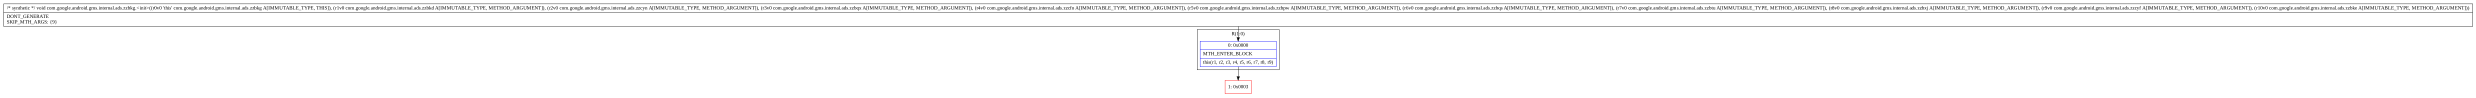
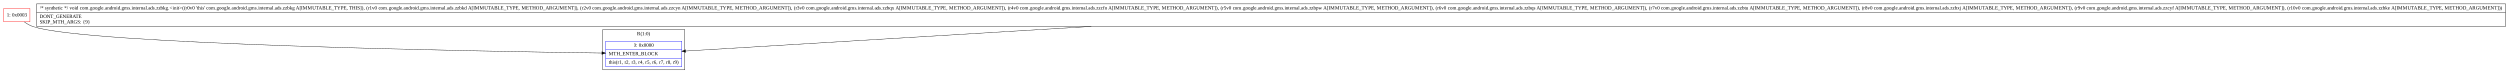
  digraph {
    fontname="Liberation Serif"
    node [shape=record fontname="Liberation Serif"]
    edge [fontname="Liberation Serif"]
    n1 [color=blue label="{0\:\ 0x0000|MTH_ENTER_BLOCK\l|this(r1, r2, r3, r4, r5, r6, r7, r8, r9)\l}"]
    n2 [color=red label="{1\:\ 0x0003}"]
    n3 [label="{\/* synthetic *\/ void com.google.android.gms.internal.ads.zzbkg.\<init\>((r0v0 'this' com.google.android.gms.internal.ads.zzbkg A[IMMUTABLE_TYPE, THIS]), (r1v0 com.google.android.gms.internal.ads.zzbkd A[IMMUTABLE_TYPE, METHOD_ARGUMENT]), (r2v0 com.google.android.gms.internal.ads.zzcyn A[IMMUTABLE_TYPE, METHOD_ARGUMENT]), (r3v0 com.google.android.gms.internal.ads.zzbqx A[IMMUTABLE_TYPE, METHOD_ARGUMENT]), (r4v0 com.google.android.gms.internal.ads.zzcfo A[IMMUTABLE_TYPE, METHOD_ARGUMENT]), (r5v0 com.google.android.gms.internal.ads.zzbpw A[IMMUTABLE_TYPE, METHOD_ARGUMENT]), (r6v0 com.google.android.gms.internal.ads.zzbqs A[IMMUTABLE_TYPE, METHOD_ARGUMENT]), (r7v0 com.google.android.gms.internal.ads.zzbtu A[IMMUTABLE_TYPE, METHOD_ARGUMENT]), (r8v0 com.google.android.gms.internal.ads.zzbxj A[IMMUTABLE_TYPE, METHOD_ARGUMENT]), (r9v0 com.google.android.gms.internal.ads.zzcyf A[IMMUTABLE_TYPE, METHOD_ARGUMENT]), (r10v0 com.google.android.gms.internal.ads.zzbke A[IMMUTABLE_TYPE, METHOD_ARGUMENT]))  | DONT_GENERATE\lSKIP_MTH_ARGS: \{9\}\l}"]
    subgraph cluster_1 {
      label="R(1:0)"
      n1
    }
-   n1 -> n2
+   n2 -> n1
    n3 -> n1
  }
